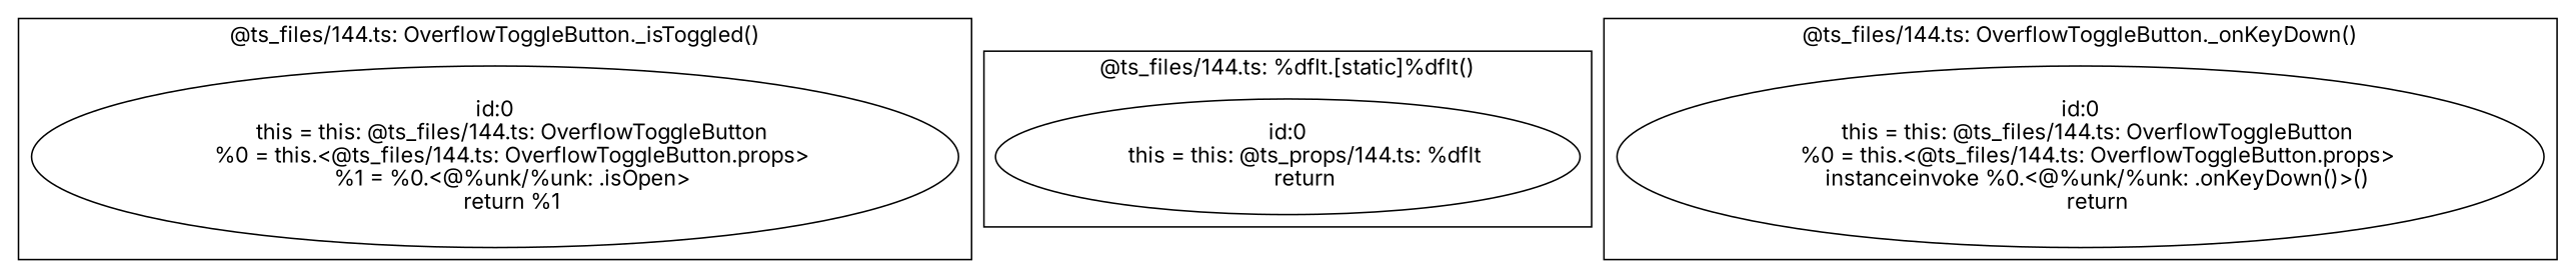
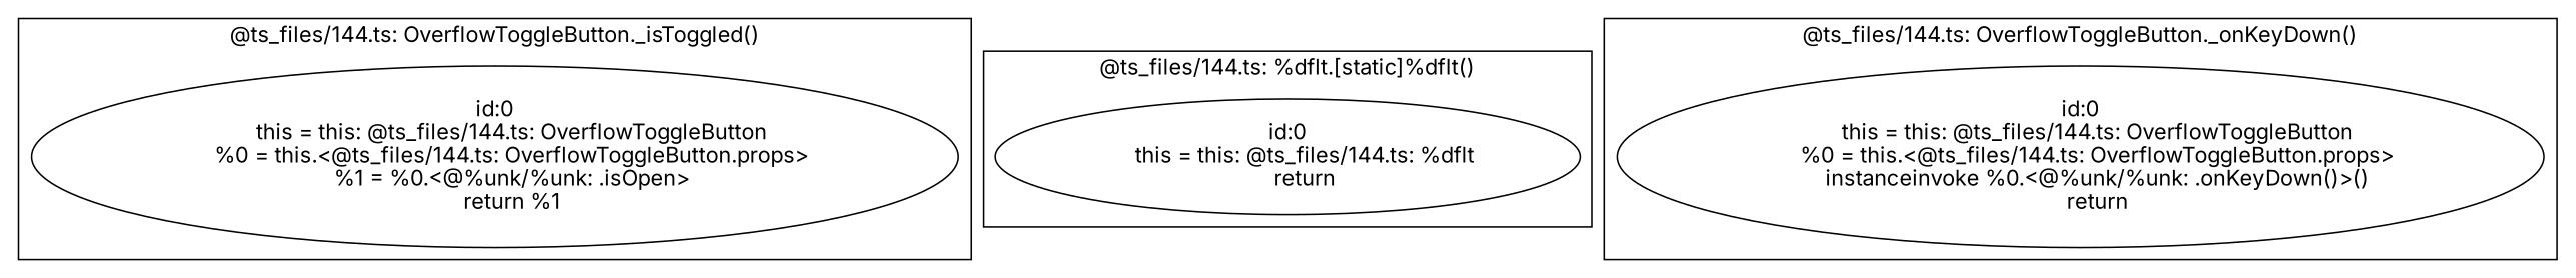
  digraph {
    fontname=Inter
    node [fontname=Inter]
    n1 [label="id:0\n      this = this: @ts_files/144.ts: OverflowToggleButton\n      %0 = this.<@ts_files/144.ts: OverflowToggleButton.props>\n      %1 = %0.<@%unk/%unk: .isOpen>\n      return %1"]
-   n2 [label="id:0\n      this = this: @ts_props/144.ts: %dflt\n      return"]
+   n2 [label="id:0\n      this = this: @ts_files/144.ts: %dflt\n      return"]
    n3 [label="id:0\n      this = this: @ts_files/144.ts: OverflowToggleButton\n      %0 = this.<@ts_files/144.ts: OverflowToggleButton.props>\n      instanceinvoke %0.<@%unk/%unk: .onKeyDown()>()\n      return"]
    subgraph cluster_1 {
      label="@ts_files/144.ts: OverflowToggleButton._isToggled()"
      n1
    }
    subgraph cluster_2 {
      label="@ts_files/144.ts: %dflt.[static]%dflt()"
      n2
    }
    subgraph cluster_3 {
      label="@ts_files/144.ts: OverflowToggleButton._onKeyDown()"
      n3
    }
  }
